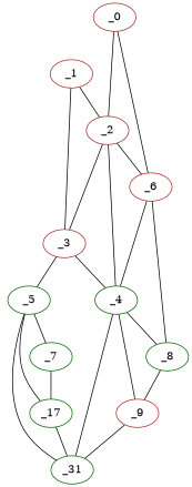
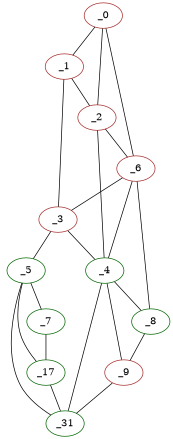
  graph {
    node [color=brown x=125]
    edge [valence=1]
    _0 [x=4 y=89]
    _1 [x=54 y=50]
    _2 [x=61 y=58]
    _6 [x=101 y=110]
    _3 [x=70 y=38]
    _4 [color=darkgreen x=97 y=72]
    _8 [color=darkgreen x=110 y=104]
    _5 [color=darkgreen x=98 y=19]
    _9 [x=117 y=98]
    n10 [color=darkgreen label=_31 y=48]
    _7 [color=darkgreen x=107 y=17]
    n12 [color=darkgreen label=_17 y=33]
+   _0 -- _1
    _0 -- _2 [valence=2]
    _0 -- _6
    _1 -- _2 [valence=2]
    _1 -- _3
    _2 -- _6 [valence=2]
-   _2 -- _3
+   _6 -- _3
    _2 -- _4 [valence=2]
    _6 -- _8
    _3 -- _4 [valence=2]
    _3 -- _5
    _4 -- _6
    _4 -- _8 [valence=2]
    _4 -- _9 [valence=2]
    _4 -- n10 [valence=2]
    _8 -- _9
    _5 -- n10 [valence=2]
    _5 -- _7
    _5 -- n12 [valence=2]
    _9 -- n10
    _7 -- n12
    n12 -- n10
  }
